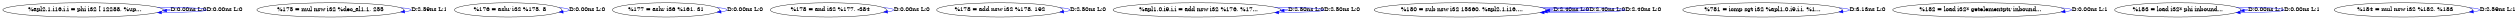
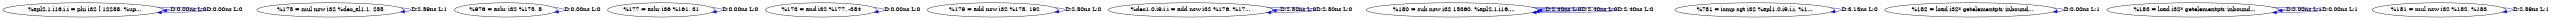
  digraph {
    fontname="DejaVu Serif"
    node [fontname="DejaVu Serif"]
    edge [color=blue fontname="DejaVu Serif"]
    n1 [label="  %apl2.1.i16.i.i = phi i32 [ 12288, %up..."]
    n2 [label="%175 = mul nsw i32 %dec_al1.1, 255"]
-   n3 [label="  %176 = ashr i32 %175, 8"]
+   n3 [label="%976 = ashr i32 %175, 8"]
    n4 [label="%177 = ashr i36 %161, 31"]
-   n5 [label="  %178 = and i32 %177, -384"]
-   n6 [label="%178 = add nsw i32 %178, 192"]
-   n7 [label="  %apl1.0.i9.i.i = add nsw i32 %176, %17..."]
+   n5 [label="%173 = and i32 %177, -384"]
+   n6 [label="  %179 = add nsw i32 %178, 192"]
+   n7 [label="%dec1.0.i9.i.i = add nsw i32 %176, %17..."]
    n8 [label="  %180 = sub nsw i32 15360, %apl2.1.i16...."]
    n9 [label="%781 = icmp sgt i32 %apl1.0.i9.i.i, %1..."]
    n10 [label="  %182 = load i32* getelementptr inbound..."]
-   n11 [label="%183 = load i32* phi inbound..."]
-   n12 [label="  %184 = mul nsw i32 %182, %183"]
+   n11 [label="  %183 = load i32* getelementptr inbound..."]
+   n12 [label="%181 = mul nsw i32 %182, %183"]
    n1 -> n1 [label="D:0.00ns L:0"]
    n1 -> n1 [label="D:0.00ns L:0"]
    n2 -> n2 [label="D:2.59ns L:1"]
    n3 -> n3 [label="D:0.00ns L:0"]
    n4 -> n4 [label="D:0.00ns L:0"]
    n5 -> n5 [label="D:0.00ns L:0"]
    n6 -> n6 [label="D:2.50ns L:0"]
    n7 -> n7 [label="D:2.50ns L:0"]
    n7 -> n7 [label="D:2.50ns L:0"]
    n8 -> n8 [label="D:2.40ns L:0"]
    n8 -> n8 [label="D:2.40ns L:0"]
    n8 -> n8 [label="D:2.40ns L:0"]
    n9 -> n9 [label="D:3.13ns L:0"]
    n10 -> n10 [label="D:0.00ns L:1"]
    n11 -> n11 [label="D:0.00ns L:1"]
    n11 -> n11 [label="D:0.00ns L:1"]
    n12 -> n12 [label="D:2.59ns L:1"]
  }
